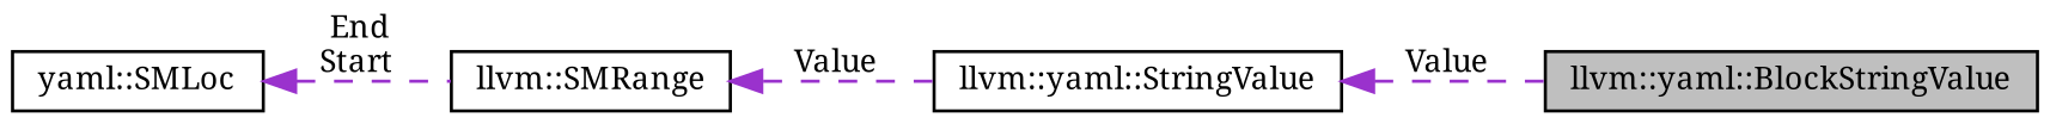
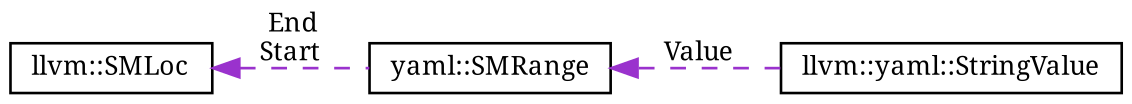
  digraph {
    fontname="Noto Serif"
    rankdir=LR
    node [color=black fontname="Noto Serif" fontsize=10 shape=box]
    edge [color=darkorchid3 dir=back fontname="Noto Serif" fontsize=10 labelfontname=Helvetica labelfontsize=10 style=dashed]
-   n1 [fillcolor=grey75 fontcolor=black height=0.2 label="llvm::yaml::BlockStringValue" style=filled width=0.4]
    n2 [height=0.2 label="llvm::yaml::StringValue" width=0.4]
-   n3 [height=0.2 label="llvm::SMRange" width=0.4]
-   n4 [height=0.2 label="yaml::SMLoc" width=0.4]
-   n2 -> n1 [label=" Value"]
+   n3 [height=0.2 label="yaml::SMRange" width=0.4]
+   n4 [height=0.2 label="llvm::SMLoc" width=0.4]
    n3 -> n2 [label=" Value"]
    n4 -> n3 [label=" End\nStart"]
  }
